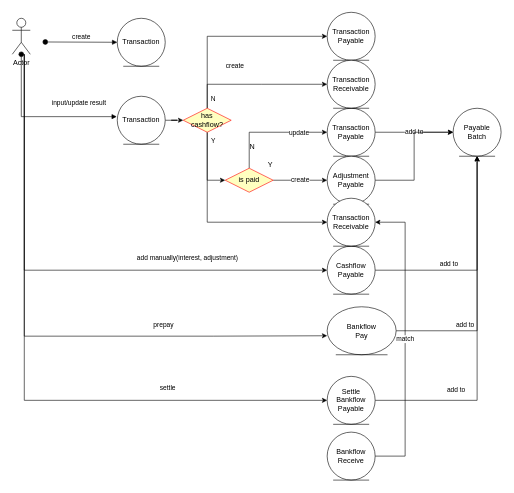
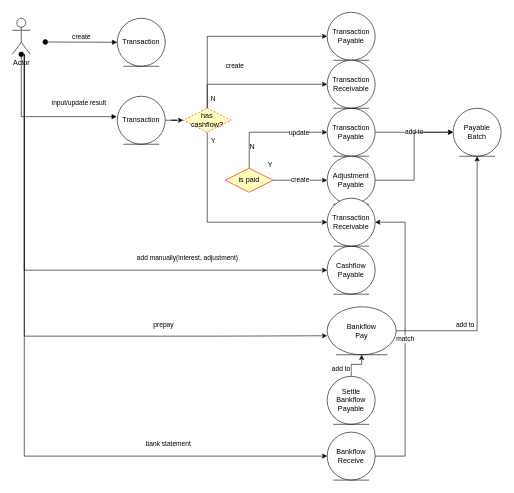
  <mxCell id="0" />
  <mxCell id="1" parent="0" />
  <mxCell id="2" value="add manually(interest, adjustment)" style="edgeStyle=orthogonalEdgeStyle;rounded=0;orthogonalLoop=1;jettySize=auto;html=1;entryX=0;entryY=0.5;entryDx=0;entryDy=0;" parent="1" source="6" target="15" edge="1"><mxGeometry x="0.461" y="20" relative="1" as="geometry"><Array as="points"><mxPoint x="40" y="450" /></Array><mxPoint as="offset" /></mxGeometry></mxCell>
- <mxCell id="3" value="settle" style="edgeStyle=orthogonalEdgeStyle;rounded=0;orthogonalLoop=1;jettySize=auto;html=1;entryX=0;entryY=0.5;entryDx=0;entryDy=0;" parent="1" source="6" target="20" edge="1"><mxGeometry x="0.509" y="20" relative="1" as="geometry"><Array as="points"><mxPoint x="40" y="667" /></Array><mxPoint as="offset" /></mxGeometry></mxCell>
  <mxCell id="4" value="prepay" style="edgeStyle=orthogonalEdgeStyle;rounded=0;orthogonalLoop=1;jettySize=auto;html=1;entryX=0;entryY=0.604;entryDx=0;entryDy=0;entryPerimeter=0;" parent="1" source="6" target="18" edge="1"><mxGeometry x="0.441" y="18" relative="1" as="geometry"><Array as="points"><mxPoint x="40" y="560" /><mxPoint x="355" y="560" /></Array><mxPoint as="offset" /></mxGeometry></mxCell>
+ <mxCell id="5" value="bank statement" style="edgeStyle=orthogonalEdgeStyle;rounded=0;orthogonalLoop=1;jettySize=auto;html=1;entryX=0;entryY=0.5;entryDx=0;entryDy=0;" parent="1" source="6" target="22" edge="1"><mxGeometry x="0.549" y="20" relative="1" as="geometry"><Array as="points"><mxPoint x="40" y="760" /></Array><mxPoint as="offset" /></mxGeometry></mxCell>
  <mxCell id="6" value="Actor" style="shape=umlActor;verticalLabelPosition=bottom;verticalAlign=top;html=1;" parent="1" vertex="1"><mxGeometry x="20" y="30" width="30" height="60" as="geometry" /></mxCell>
  <mxCell id="7" value="Transaction" style="ellipse;shape=umlEntity;whiteSpace=wrap;html=1;" parent="1" vertex="1"><mxGeometry x="195" y="30" width="80" height="80" as="geometry" /></mxCell>
  <mxCell id="8" value="create" style="html=1;verticalAlign=bottom;startArrow=oval;startFill=1;endArrow=block;startSize=8;edgeStyle=elbowEdgeStyle;elbow=vertical;curved=0;rounded=0;entryX=0;entryY=0.5;entryDx=0;entryDy=0;" parent="1" target="7" edge="1"><mxGeometry width="60" relative="1" as="geometry"><mxPoint x="75" y="69.5" as="sourcePoint" /><mxPoint x="135" y="69.5" as="targetPoint" /><Array as="points"><mxPoint x="45" y="70" /></Array></mxGeometry></mxCell>
  <mxCell id="9" style="edgeStyle=orthogonalEdgeStyle;rounded=0;orthogonalLoop=1;jettySize=auto;html=1;entryX=0;entryY=0.5;entryDx=0;entryDy=0;" parent="1" source="10" target="31" edge="1"><mxGeometry relative="1" as="geometry" /></mxCell>
  <mxCell id="10" value="Transaction" style="ellipse;shape=umlEntity;whiteSpace=wrap;html=1;" parent="1" vertex="1"><mxGeometry x="195" y="160" width="80" height="80" as="geometry" /></mxCell>
  <mxCell id="11" value="input/update result" style="html=1;verticalAlign=bottom;startArrow=oval;startFill=1;endArrow=block;startSize=8;edgeStyle=elbowEdgeStyle;elbow=vertical;curved=0;rounded=0;entryX=-0.01;entryY=0.425;entryDx=0;entryDy=0;entryPerimeter=0;" parent="1" source="6" target="10" edge="1"><mxGeometry x="0.52" y="14" width="60" relative="1" as="geometry"><mxPoint x="85" y="79.5" as="sourcePoint" /><mxPoint x="205" y="80" as="targetPoint" /><Array as="points"><mxPoint x="125" y="194" /></Array><mxPoint as="offset" /></mxGeometry></mxCell>
  <mxCell id="12" value="add to" style="edgeStyle=orthogonalEdgeStyle;rounded=0;orthogonalLoop=1;jettySize=auto;html=1;entryX=0;entryY=0.5;entryDx=0;entryDy=0;" parent="1" source="13" target="16" edge="1"><mxGeometry relative="1" as="geometry" /></mxCell>
  <mxCell id="13" value="Transaction&lt;br&gt;Payable" style="ellipse;shape=umlEntity;whiteSpace=wrap;html=1;" parent="1" vertex="1"><mxGeometry x="545" y="180" width="80" height="80" as="geometry" /></mxCell>
- <mxCell id="14" value="add to" style="edgeStyle=orthogonalEdgeStyle;rounded=0;orthogonalLoop=1;jettySize=auto;html=1;" parent="1" source="15" target="16" edge="1"><mxGeometry x="-0.316" y="10" relative="1" as="geometry"><mxPoint as="offset" /></mxGeometry></mxCell>
  <mxCell id="15" value="Cashflow&lt;br&gt;Payable" style="ellipse;shape=umlEntity;whiteSpace=wrap;html=1;" parent="1" vertex="1"><mxGeometry x="545" y="410" width="80" height="80" as="geometry" /></mxCell>
  <mxCell id="16" value="Payable&lt;br&gt;Batch" style="ellipse;shape=umlEntity;whiteSpace=wrap;html=1;" parent="1" vertex="1"><mxGeometry x="755" y="180" width="80" height="80" as="geometry" /></mxCell>
  <mxCell id="17" value="add to" style="edgeStyle=orthogonalEdgeStyle;rounded=0;orthogonalLoop=1;jettySize=auto;html=1;" parent="1" source="18" target="16" edge="1"><mxGeometry x="-0.458" y="10" relative="1" as="geometry"><mxPoint as="offset" /></mxGeometry></mxCell>
  <mxCell id="18" value="Bankflow&lt;br&gt;Pay" style="ellipse;shape=umlEntity;whiteSpace=wrap;html=1;" parent="1" vertex="1"><mxGeometry x="545" y="511" width="115" height="80" as="geometry" /></mxCell>
- <mxCell id="19" value="add to" style="edgeStyle=orthogonalEdgeStyle;rounded=0;orthogonalLoop=1;jettySize=auto;html=1;entryX=0.5;entryY=1;entryDx=0;entryDy=0;" parent="1" source="20" target="16" edge="1"><mxGeometry x="-0.531" y="17" relative="1" as="geometry"><mxPoint as="offset" /></mxGeometry></mxCell>
+ <mxCell id="19" value="add to" style="edgeStyle=orthogonalEdgeStyle;rounded=0;orthogonalLoop=1;jettySize=auto;html=1;" parent="1" source="20" target="18" edge="1"><mxGeometry x="-0.531" y="17" relative="1" as="geometry"><mxPoint as="offset" /></mxGeometry></mxCell>
  <mxCell id="20" value="Settle&lt;br&gt;Bankflow&lt;br&gt;Payable" style="ellipse;shape=umlEntity;whiteSpace=wrap;html=1;" parent="1" vertex="1"><mxGeometry x="545" y="627" width="80" height="80" as="geometry" /></mxCell>
  <mxCell id="21" value="match" style="edgeStyle=orthogonalEdgeStyle;rounded=0;orthogonalLoop=1;jettySize=auto;html=1;entryX=1;entryY=0.5;entryDx=0;entryDy=0;" parent="1" source="22" target="36" edge="1"><mxGeometry relative="1" as="geometry"><mxPoint x="625" y="310" as="targetPoint" /><Array as="points"><mxPoint x="675" y="760" /><mxPoint x="675" y="370" /></Array></mxGeometry></mxCell>
  <mxCell id="22" value="Bankflow&lt;br&gt;Receive" style="ellipse;shape=umlEntity;whiteSpace=wrap;html=1;" parent="1" vertex="1"><mxGeometry x="545" y="720" width="80" height="80" as="geometry" /></mxCell>
  <mxCell id="23" value="create" style="edgeStyle=orthogonalEdgeStyle;rounded=0;orthogonalLoop=1;jettySize=auto;html=1;" parent="1" source="26" target="35" edge="1"><mxGeometry relative="1" as="geometry" /></mxCell>
  <mxCell id="24" style="edgeStyle=orthogonalEdgeStyle;rounded=0;orthogonalLoop=1;jettySize=auto;html=1;entryX=0;entryY=0.5;entryDx=0;entryDy=0;" parent="1" source="26" target="13" edge="1"><mxGeometry relative="1" as="geometry"><Array as="points"><mxPoint x="415" y="220" /></Array></mxGeometry></mxCell>
  <mxCell id="25" value="update" style="edgeLabel;html=1;align=center;verticalAlign=middle;resizable=0;points=[];" parent="24" vertex="1" connectable="0"><mxGeometry x="0.499" relative="1" as="geometry"><mxPoint as="offset" /></mxGeometry></mxCell>
  <mxCell id="26" value="is paid" style="rhombus;whiteSpace=wrap;html=1;fontColor=#000000;fillColor=#ffffc0;strokeColor=#ff0000;" parent="1" vertex="1"><mxGeometry x="375" y="280" width="80" height="40" as="geometry" /></mxCell>
  <mxCell id="27" value="N" style="edgeStyle=orthogonalEdgeStyle;rounded=0;orthogonalLoop=1;jettySize=auto;html=1;entryX=0;entryY=0.5;entryDx=0;entryDy=0;exitX=0.5;exitY=0;exitDx=0;exitDy=0;" parent="1" source="31" target="32" edge="1"><mxGeometry x="-0.909" y="-10" relative="1" as="geometry"><mxPoint x="395" y="100" as="sourcePoint" /><mxPoint as="offset" /></mxGeometry></mxCell>
  <mxCell id="28" value="create" style="edgeStyle=orthogonalEdgeStyle;rounded=0;orthogonalLoop=1;jettySize=auto;html=1;entryX=0;entryY=0.5;entryDx=0;entryDy=0;exitX=0.5;exitY=0;exitDx=0;exitDy=0;" parent="1" source="31" target="33" edge="1"><mxGeometry x="-0.286" y="30" relative="1" as="geometry"><mxPoint x="395" y="100" as="sourcePoint" /><Array as="points"><mxPoint x="345" y="140" /><mxPoint x="435" y="140" /></Array><mxPoint as="offset" /></mxGeometry></mxCell>
  <mxCell id="29" value="Y" style="edgeStyle=orthogonalEdgeStyle;rounded=0;orthogonalLoop=1;jettySize=auto;html=1;entryX=0;entryY=0.5;entryDx=0;entryDy=0;exitX=0.5;exitY=1;exitDx=0;exitDy=0;" parent="1" source="31" target="36" edge="1"><mxGeometry x="-0.913" y="10" relative="1" as="geometry"><mxPoint as="offset" /></mxGeometry></mxCell>
- <mxCell id="30" style="edgeStyle=orthogonalEdgeStyle;rounded=0;orthogonalLoop=1;jettySize=auto;html=1;entryX=0;entryY=0.5;entryDx=0;entryDy=0;" parent="1" source="31" target="26" edge="1"><mxGeometry relative="1" as="geometry" /></mxCell>
- <mxCell id="31" value="has&lt;br&gt;cashflow?" style="rhombus;whiteSpace=wrap;html=1;fontColor=#000000;fillColor=#ffffc0;strokeColor=#ff0000;" parent="1" vertex="1"><mxGeometry x="305" y="180" width="80" height="40" as="geometry" /></mxCell>
+ <mxCell id="31" value="has&lt;br&gt;cashflow?" style="rhombus;whiteSpace=wrap;html=1;fontColor=#000000;fillColor=#ffffc0;strokeColor=#ff0000;dashed=1;" parent="1" vertex="1"><mxGeometry x="305" y="180" width="80" height="40" as="geometry" /></mxCell>
  <mxCell id="32" value="Transaction&lt;br&gt;Payable" style="ellipse;shape=umlEntity;whiteSpace=wrap;html=1;" parent="1" vertex="1"><mxGeometry x="545" width="80" height="80" as="geometry" y="20" /></mxCell>
  <mxCell id="33" value="Transaction&lt;br&gt;Receivable" style="ellipse;shape=umlEntity;whiteSpace=wrap;html=1;" parent="1" vertex="1"><mxGeometry x="545" y="100" width="80" height="80" as="geometry" /></mxCell>
  <mxCell id="34" style="edgeStyle=orthogonalEdgeStyle;rounded=0;orthogonalLoop=1;jettySize=auto;html=1;entryX=0;entryY=0.5;entryDx=0;entryDy=0;" parent="1" source="35" target="16" edge="1"><mxGeometry relative="1" as="geometry" /></mxCell>
  <mxCell id="35" value="Adjustment&lt;br&gt;Payable" style="ellipse;shape=umlEntity;whiteSpace=wrap;html=1;" parent="1" vertex="1"><mxGeometry x="545" y="260" width="80" height="80" as="geometry" /></mxCell>
  <mxCell id="36" value="Transaction&lt;br&gt;Receivable" style="ellipse;shape=umlEntity;whiteSpace=wrap;html=1;" parent="1" vertex="1"><mxGeometry x="545" y="330" width="80" height="80" as="geometry" /></mxCell>
  <mxCell id="37" value="N" style="text;html=1;align=center;verticalAlign=middle;resizable=0;points=[];autosize=1;strokeColor=none;fillColor=none;" parent="1" vertex="1"><mxGeometry x="405" y="230" width="30" height="30" as="geometry" /></mxCell>
  <mxCell id="38" value="Y" style="text;html=1;align=center;verticalAlign=middle;resizable=0;points=[];autosize=1;strokeColor=none;fillColor=none;" parent="1" vertex="1"><mxGeometry x="435" y="260" width="30" height="30" as="geometry" /></mxCell>
